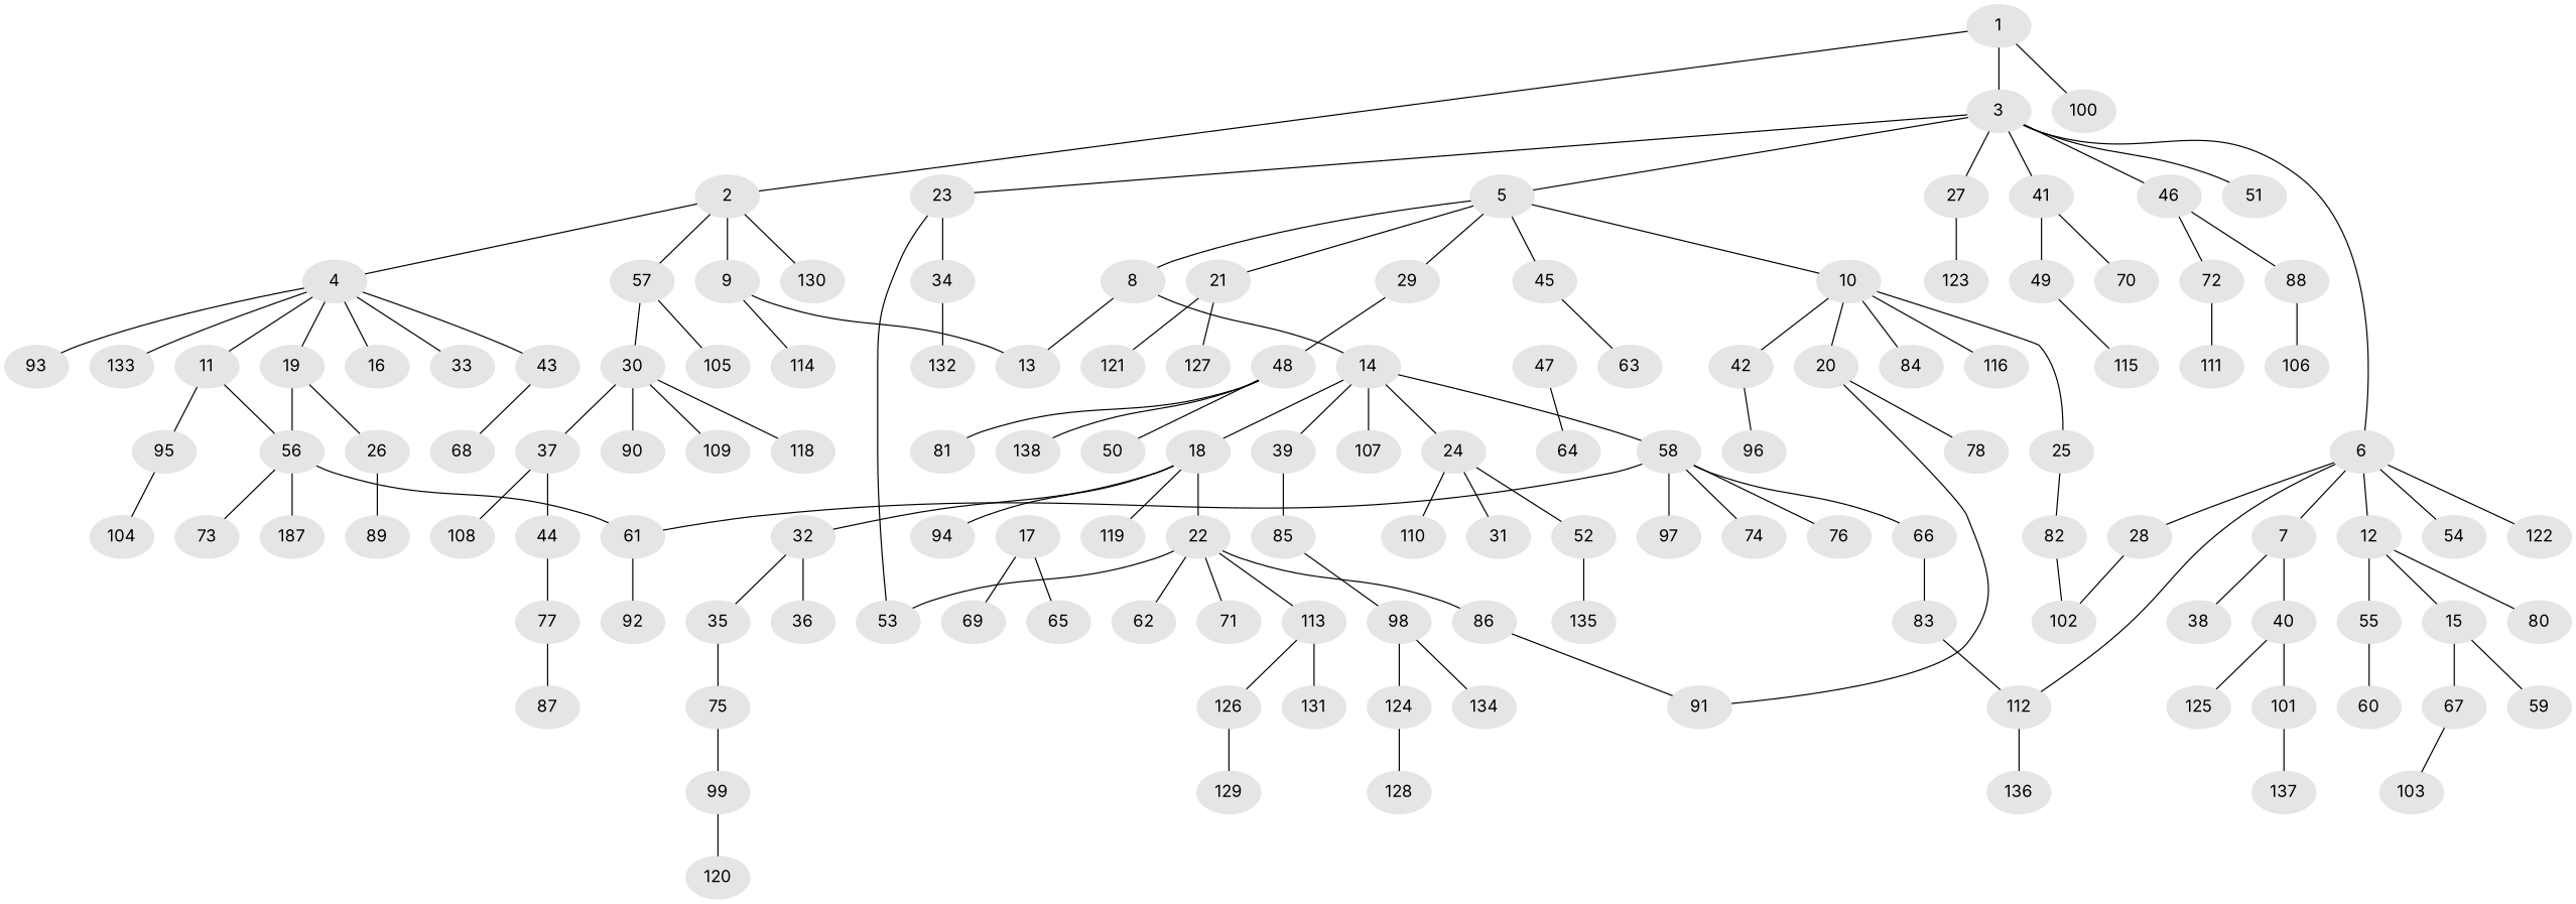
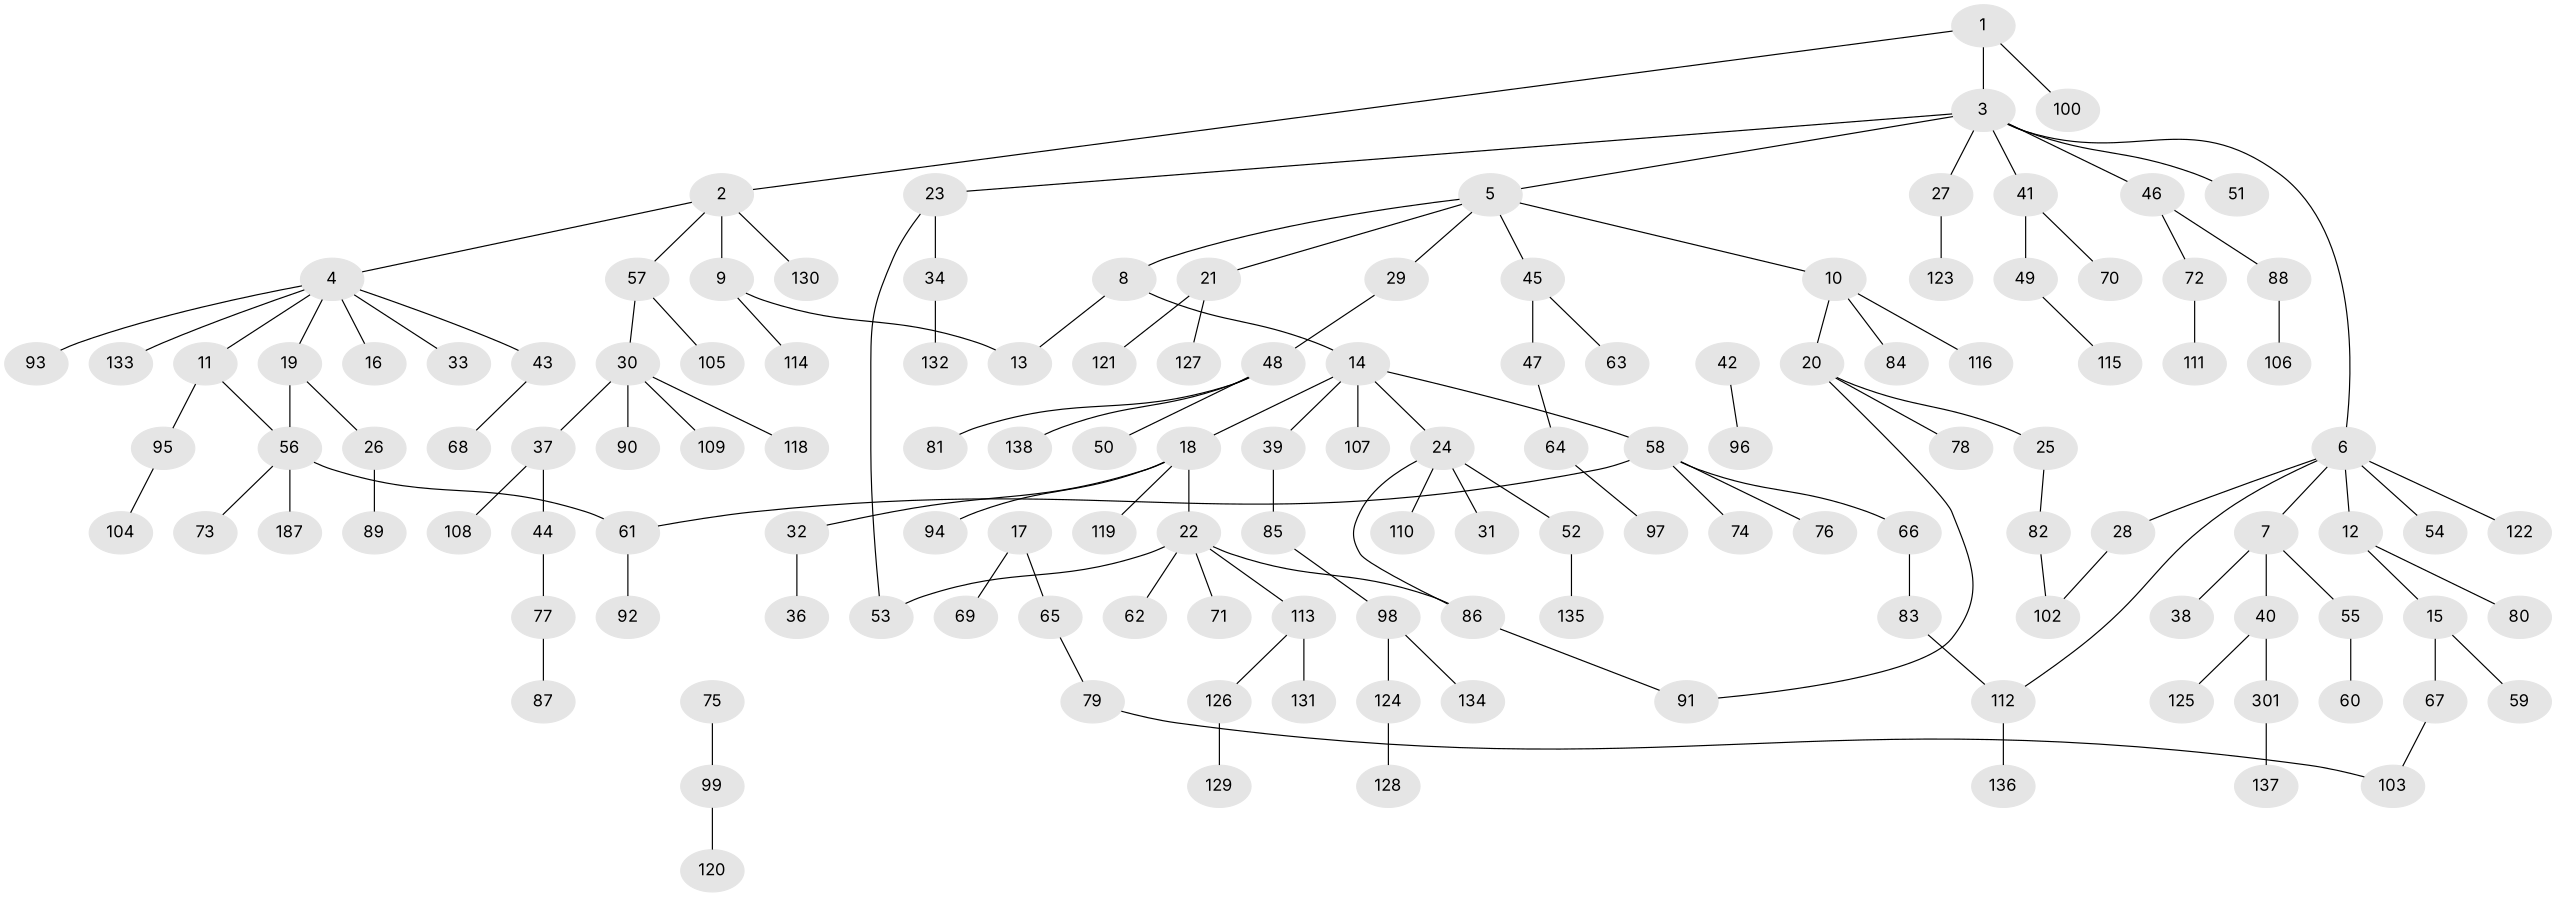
  graph {
    fontname=Inter
    node [color=gray90 fontname=Inter style=filled]
    edge [fontname=Inter]
    1
    2
    3
    100
    4
    9
    57
    130
    5
    6
    23
    27
    41
    46
    51
    11
    16
    19
    33
    43
    93
    133
    13
    114
    30
    37
    90
    109
    118
    105
    8
    10
    21
    29
    45
    7
    12
    28
    54
    112
    122
    53
    34
    123
    49
    70
    72
    88
    56
    95
    26
    68
    14
    20
    25
    42
    84
    116
    121
    127
    48
    47
    63
    38
    40
    15
    55
    80
    102
    136
-   101
+   101 [label=301]
    125
    18
    24
    39
    58
    107
    17
    65
    69
    78
    91
    82
    96
    61
    73
    n87 [label=187]
    104
    59
    67
    60
    22
    32
    94
    119
    86
    31
    52
    110
    85
    66
    74
    76
    97
    103
+   79
    62
    71
    113
-   35
    36
    89
    126
    131
    132
    135
    50
    81
    138
    44
    108
    75
    99
    77
    98
    137
    115
    87
    64
    111
    106
    92
    83
    120
    124
    134
    128
    129
    1 -- 2
    1 -- 3
    1 -- 100
    2 -- 4
    2 -- 9
    2 -- 57
    2 -- 130
    3 -- 5
    3 -- 6
    3 -- 23
    3 -- 27
    3 -- 41
    3 -- 46
    3 -- 51
    4 -- 11
    4 -- 16
    4 -- 19
    4 -- 33
    4 -- 43
    4 -- 93
    4 -- 133
    9 -- 13
    9 -- 114
    57 -- 30
    57 -- 105
    5 -- 8
    5 -- 10
    5 -- 21
    5 -- 29
    5 -- 45
    6 -- 7
    6 -- 12
    6 -- 28
    6 -- 54
    6 -- 112
    6 -- 122
    23 -- 53
    23 -- 34
    27 -- 123
    41 -- 49
    41 -- 70
    46 -- 72
    46 -- 88
    11 -- 56
    11 -- 95
    19 -- 56
    19 -- 26
    43 -- 68
    30 -- 37
    30 -- 90
    30 -- 109
    30 -- 118
    37 -- 44
    37 -- 108
    8 -- 13
    8 -- 14
    10 -- 20
-   10 -- 25
-   10 -- 42
+   20 -- 25
    10 -- 84
    10 -- 116
    21 -- 121
    21 -- 127
    29 -- 48
+   45 -- 47
    45 -- 63
    7 -- 38
    7 -- 40
    12 -- 15
-   12 -- 55
+   7 -- 55
    12 -- 80
    28 -- 102
    112 -- 136
    34 -- 132
    49 -- 115
    72 -- 111
    88 -- 106
    56 -- 61
    56 -- 73
    56 -- n87
    95 -- 104
    26 -- 89
    14 -- 18
    14 -- 24
    14 -- 39
    14 -- 58
    14 -- 107
    20 -- 78
    20 -- 91
    25 -- 82
    42 -- 96
    48 -- 50
    48 -- 81
    48 -- 138
    47 -- 64
    40 -- 101
    40 -- 125
    15 -- 59
    15 -- 67
    55 -- 60
    101 -- 137
    18 -- 22
    18 -- 32
    18 -- 94
    18 -- 119
+   24 -- 86
    24 -- 31
    24 -- 52
    24 -- 110
    39 -- 85
    58 -- 61
    58 -- 66
    58 -- 74
    58 -- 76
-   58 -- 97
+   64 -- 97
    17 -- 65
    17 -- 69
+   65 -- 79
    82 -- 102
    61 -- 92
    67 -- 103
    22 -- 53
    22 -- 86
    22 -- 62
    22 -- 71
    22 -- 113
-   32 -- 35
    32 -- 36
    86 -- 91
    52 -- 135
    85 -- 98
    66 -- 83
+   79 -- 103
    113 -- 126
    113 -- 131
-   35 -- 75
    126 -- 129
    44 -- 77
    75 -- 99
    99 -- 120
    77 -- 87
    98 -- 124
    98 -- 134
    83 -- 112
    124 -- 128
  }
